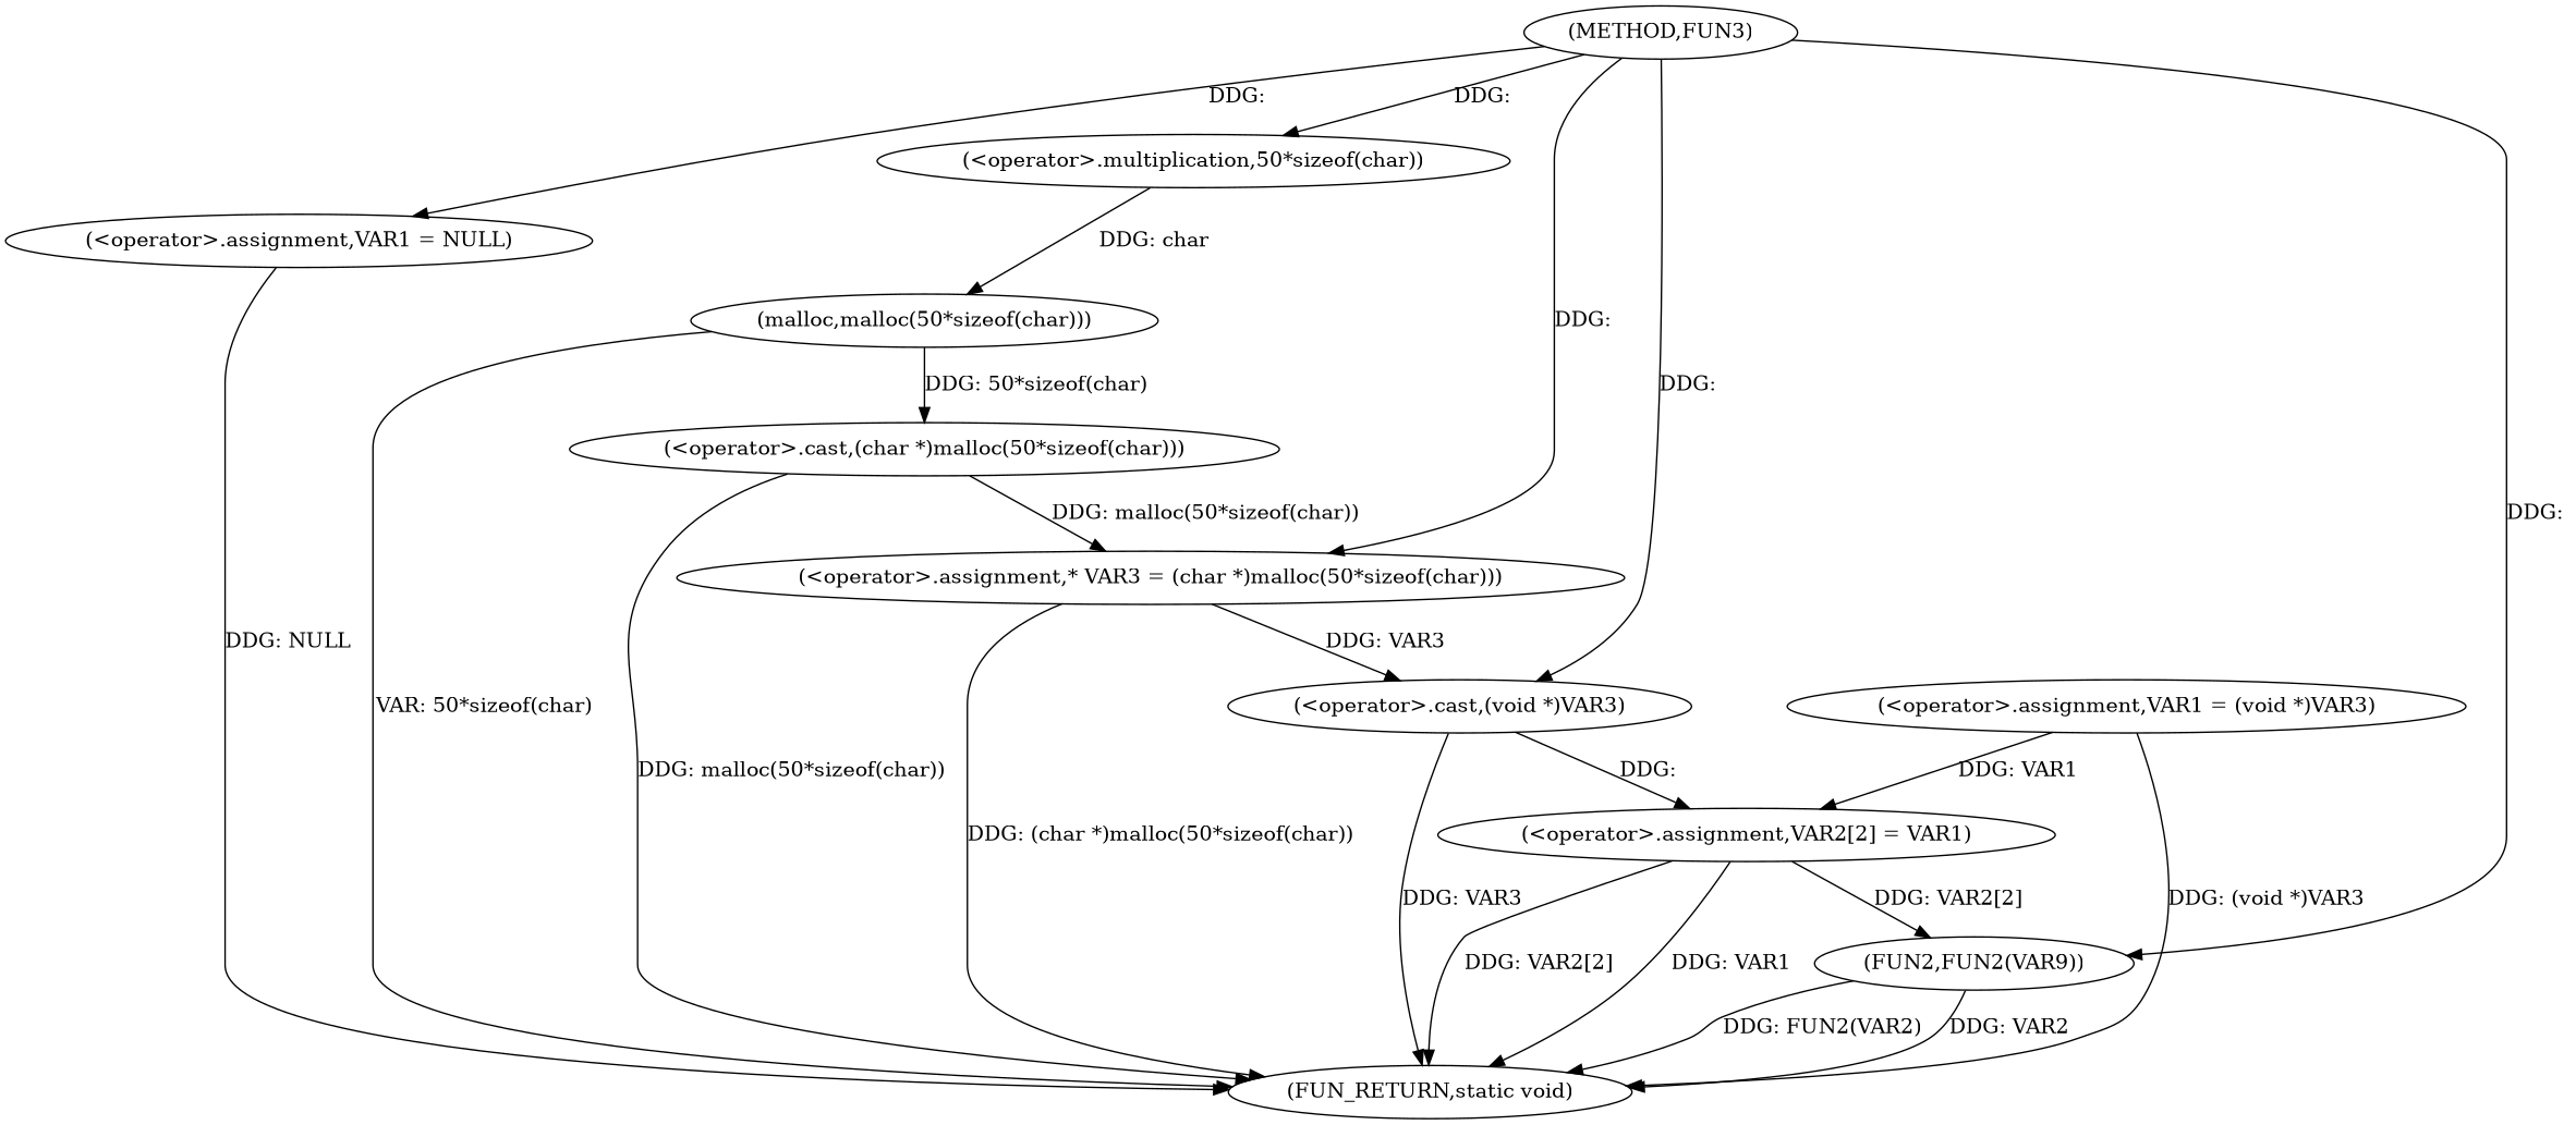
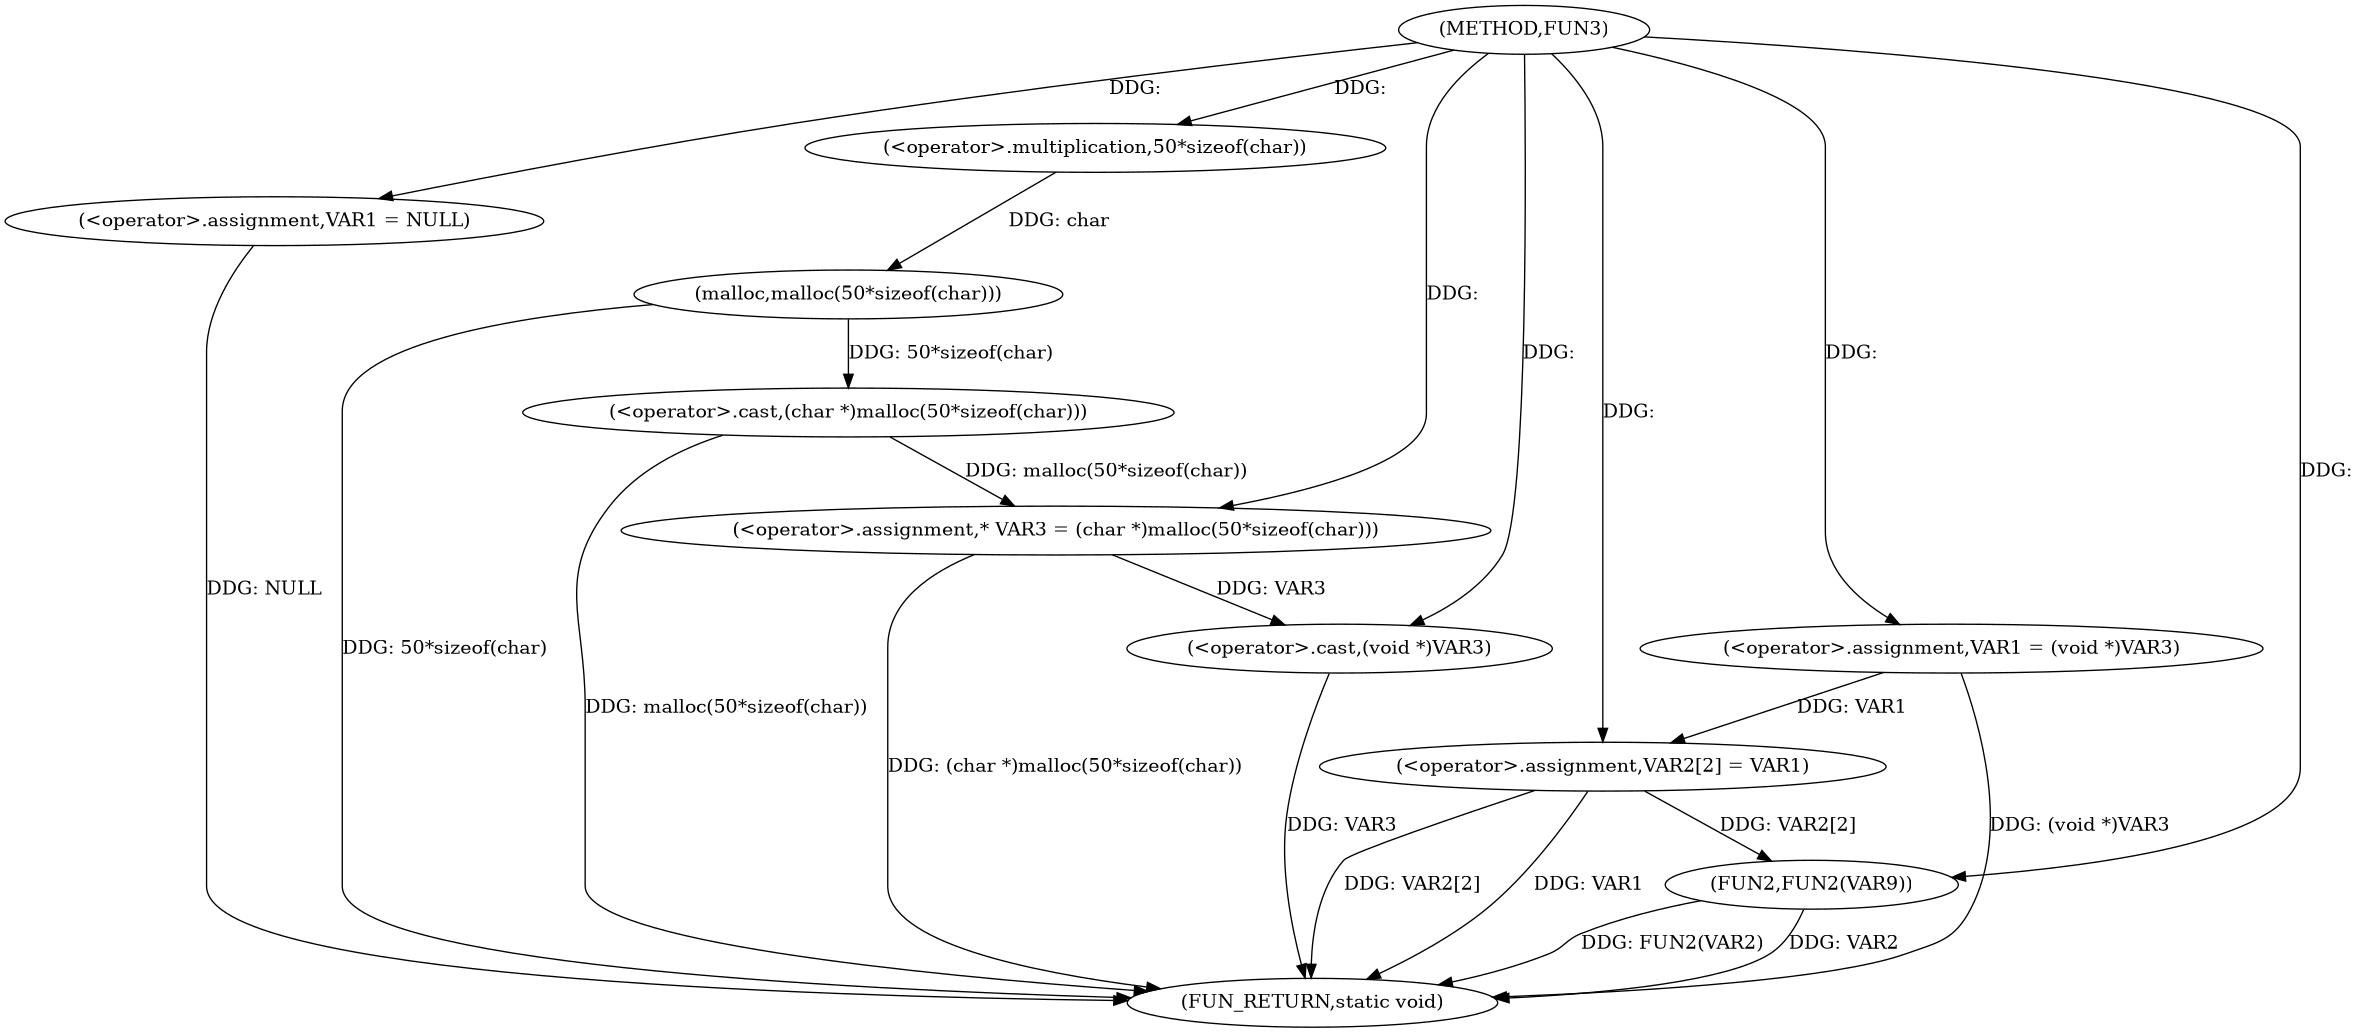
  digraph {
    n1 [label="(METHOD,FUN3)"]
    n2 [label="(<operator>.assignment,VAR1 = NULL)"]
    n3 [label="(<operator>.assignment,* VAR3 = (char *)malloc(50*sizeof(char)))"]
    n4 [label="(<operator>.multiplication,50*sizeof(char))"]
    n5 [label="(<operator>.assignment,VAR1 = (void *)VAR3)"]
    n6 [label="(<operator>.cast,(void *)VAR3)"]
    n7 [label="(<operator>.assignment,VAR2[2] = VAR1)"]
    n8 [label="(FUN2,FUN2(VAR9))"]
    n9 [label="(FUN_RETURN,static void)"]
    n10 [label="(malloc,malloc(50*sizeof(char)))"]
    n11 [label="(<operator>.cast,(char *)malloc(50*sizeof(char)))"]
    n1 -> n2 [label="DDG: "]
    n1 -> n3 [label="DDG: "]
    n1 -> n4 [label="DDG: "]
+   n1 -> n5 [label="DDG: "]
    n1 -> n6 [label="DDG: "]
-   n6 -> n7 [label="DDG: "]
+   n1 -> n7 [label="DDG: "]
    n1 -> n8 [label="DDG: "]
    n2 -> n9 [label="DDG: NULL"]
    n3 -> n6 [label="DDG: VAR3"]
    n3 -> n9 [label="DDG: (char *)malloc(50*sizeof(char))"]
    n4 -> n10 [label="DDG: char"]
    n5 -> n7 [label="DDG: VAR1"]
    n5 -> n9 [label="DDG: (void *)VAR3"]
    n6 -> n9 [label="DDG: VAR3"]
    n7 -> n8 [label="DDG: VAR2[2]"]
    n7 -> n9 [label="DDG: VAR1"]
    n7 -> n9 [label="DDG: VAR2[2]"]
    n8 -> n9 [label="DDG: VAR2"]
    n8 -> n9 [label="DDG: FUN2(VAR2)"]
-   n10 -> n9 [label="VAR: 50*sizeof(char)"]
+   n10 -> n9 [label="DDG: 50*sizeof(char)"]
    n10 -> n11 [label="DDG: 50*sizeof(char)"]
    n11 -> n3 [label="DDG: malloc(50*sizeof(char))"]
    n11 -> n9 [label="DDG: malloc(50*sizeof(char))"]
  }
